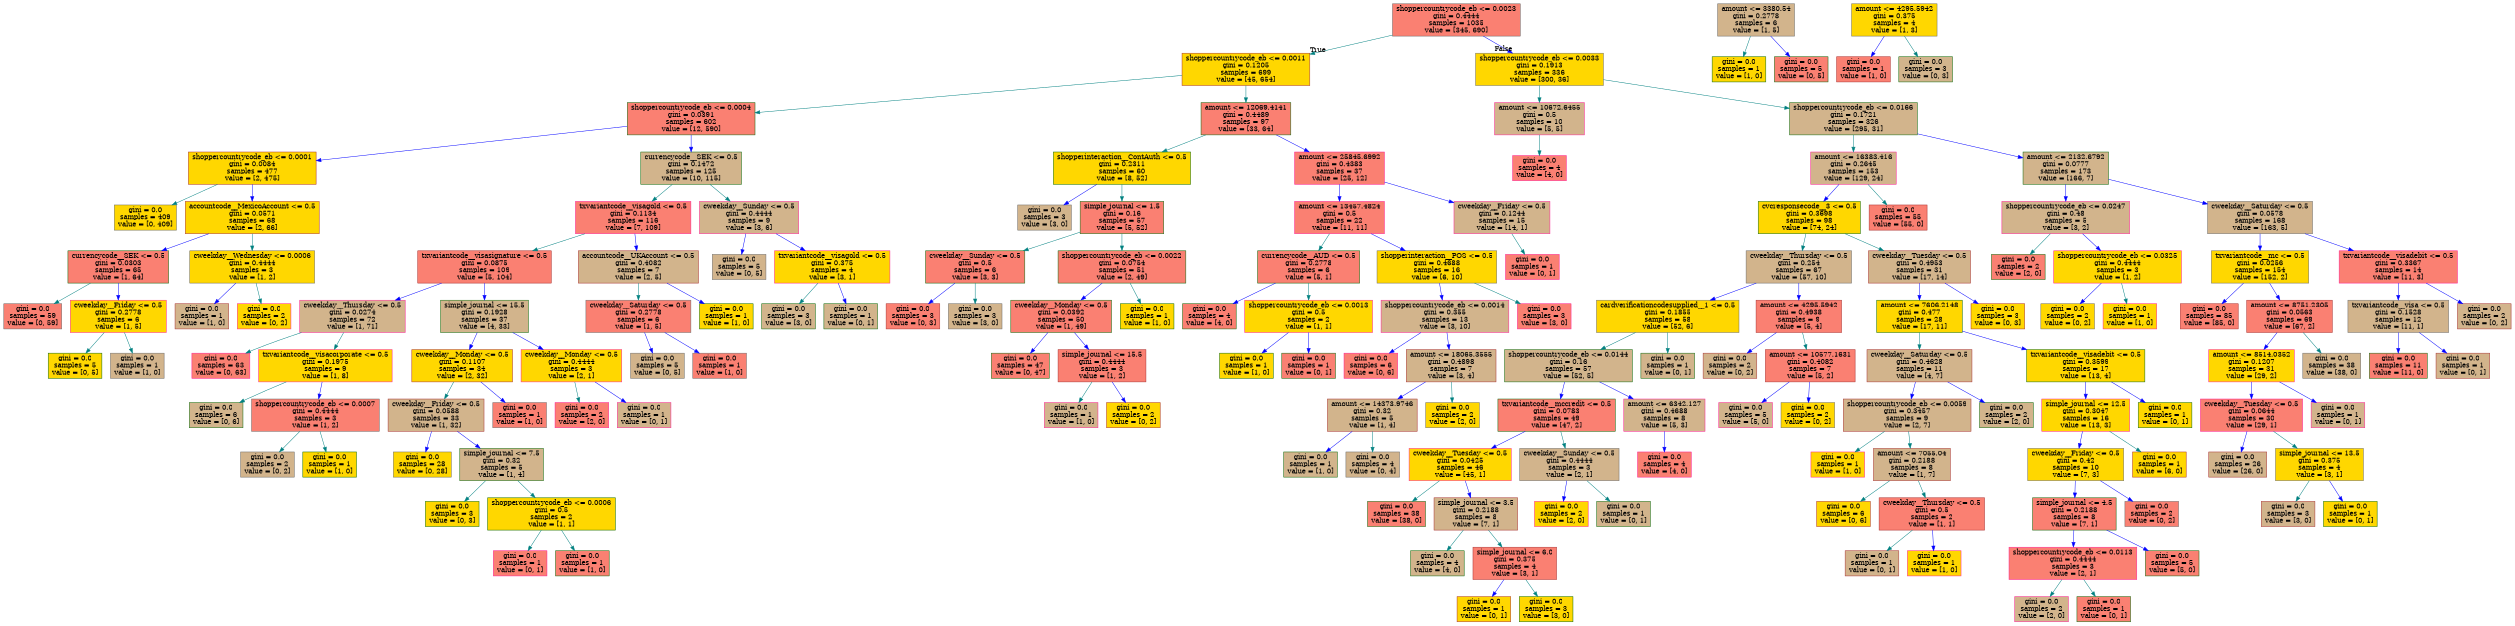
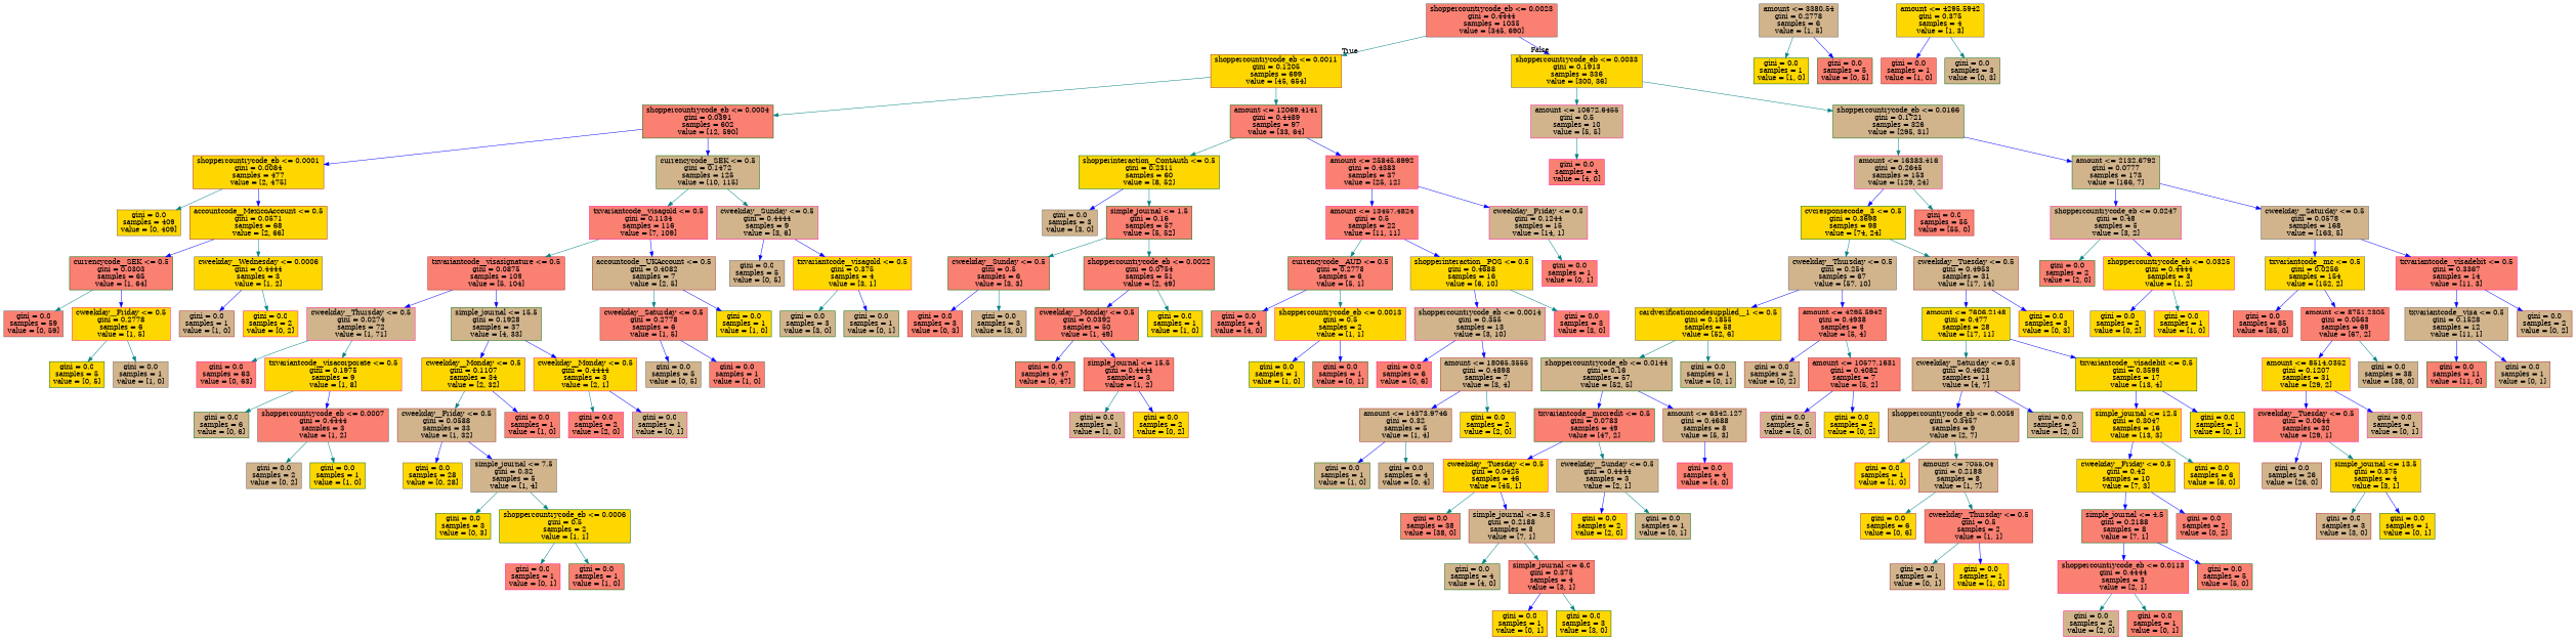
  digraph {
    node [color=darkgreen fillcolor=tan shape=box style=filled]
    edge [color=blue]
    n1 [color=gray40 fillcolor=salmon label="shoppercountrycode_eb <= 0.0023\ngini = 0.4444\nsamples = 1035\nvalue = [345, 690]"]
    n2 [color=brown fillcolor=gold label="shoppercountrycode_eb <= 0.0011\ngini = 0.1205\nsamples = 699\nvalue = [45, 654]"]
    n3 [color=gray40 fillcolor=gold label="shoppercountrycode_eb <= 0.0033\ngini = 0.1913\nsamples = 336\nvalue = [300, 36]"]
    n4 [fillcolor=salmon label="shoppercountrycode_eb <= 0.0004\ngini = 0.0391\nsamples = 602\nvalue = [12, 590]"]
    n5 [fillcolor=salmon label="amount <= 12069.4141\ngini = 0.4489\nsamples = 97\nvalue = [33, 64]"]
    n6 [color=deeppink label="amount <= 10672.6455\ngini = 0.5\nsamples = 10\nvalue = [5, 5]"]
    n7 [label="shoppercountrycode_eb <= 0.0166\ngini = 0.1721\nsamples = 326\nvalue = [295, 31]"]
    n8 [color=brown fillcolor=gold label="shoppercountrycode_eb <= 0.0001\ngini = 0.0084\nsamples = 477\nvalue = [2, 475]"]
    n9 [label="currencycode__SEK <= 0.5\ngini = 0.1472\nsamples = 125\nvalue = [10, 115]"]
    n10 [fillcolor=gold label="shopperinteraction__ContAuth <= 0.5\ngini = 0.2311\nsamples = 60\nvalue = [8, 52]"]
    n11 [color=deeppink fillcolor=salmon label="amount <= 25845.6992\ngini = 0.4383\nsamples = 37\nvalue = [25, 12]"]
    n12 [color=gray40 fillcolor=gold label="gini = 0.0\nsamples = 409\nvalue = [0, 409]"]
    n13 [color=brown fillcolor=gold label="accountcode__MexicoAccount <= 0.5\ngini = 0.0571\nsamples = 68\nvalue = [2, 66]"]
    n14 [color=deeppink fillcolor=salmon label="txvariantcode__visagold <= 0.5\ngini = 0.1134\nsamples = 116\nvalue = [7, 109]"]
    n15 [color=deeppink label="cweekday__Sunday <= 0.5\ngini = 0.4444\nsamples = 9\nvalue = [3, 6]"]
    n16 [fillcolor=salmon label="currencycode__SEK <= 0.5\ngini = 0.0303\nsamples = 65\nvalue = [1, 64]"]
    n17 [color=gray40 fillcolor=gold label="cweekday__Wednesday <= 0.0006\ngini = 0.4444\nsamples = 3\nvalue = [1, 2]"]
    n18 [color=gray40 fillcolor=salmon label="gini = 0.0\nsamples = 59\nvalue = [0, 59]"]
    n19 [color=deeppink fillcolor=gold label="cweekday__Friday <= 0.5\ngini = 0.2778\nsamples = 6\nvalue = [1, 5]"]
    n20 [color=brown label="gini = 0.0\nsamples = 1\nvalue = [1, 0]"]
    n21 [color=deeppink fillcolor=gold label="gini = 0.0\nsamples = 2\nvalue = [0, 2]"]
    n22 [fillcolor=gold label="gini = 0.0\nsamples = 5\nvalue = [0, 5]"]
    n23 [color=gray40 label="gini = 0.0\nsamples = 1\nvalue = [1, 0]"]
    n24 [color=brown fillcolor=salmon label="txvariantcode__visasignature <= 0.5\ngini = 0.0875\nsamples = 109\nvalue = [5, 104]"]
    n25 [color=brown label="accountcode__UKAccount <= 0.5\ngini = 0.4082\nsamples = 7\nvalue = [2, 5]"]
    n26 [color=gray40 label="gini = 0.0\nsamples = 5\nvalue = [0, 5]"]
    n27 [color=deeppink fillcolor=gold label="txvariantcode__visagold <= 0.5\ngini = 0.375\nsamples = 4\nvalue = [3, 1]"]
    n28 [color=deeppink label="cweekday__Thursday <= 0.5\ngini = 0.0274\nsamples = 72\nvalue = [1, 71]"]
    n29 [label="simple_journal <= 15.5\ngini = 0.1928\nsamples = 37\nvalue = [4, 33]"]
    n30 [color=gray40 fillcolor=salmon label="cweekday__Saturday <= 0.5\ngini = 0.2778\nsamples = 6\nvalue = [1, 5]"]
    n31 [fillcolor=gold label="gini = 0.0\nsamples = 1\nvalue = [1, 0]"]
    n32 [color=deeppink fillcolor=salmon label="gini = 0.0\nsamples = 63\nvalue = [0, 63]"]
    n33 [color=deeppink fillcolor=gold label="txvariantcode__visacorporate <= 0.5\ngini = 0.1975\nsamples = 9\nvalue = [1, 8]"]
    n34 [color=brown fillcolor=gold label="cweekday__Monday <= 0.5\ngini = 0.1107\nsamples = 34\nvalue = [2, 32]"]
    n35 [color=deeppink fillcolor=gold label="cweekday__Monday <= 0.5\ngini = 0.4444\nsamples = 3\nvalue = [2, 1]"]
    n36 [label="gini = 0.0\nsamples = 6\nvalue = [0, 6]"]
    n37 [color=gray40 fillcolor=salmon label="shoppercountrycode_eb <= 0.0007\ngini = 0.4444\nsamples = 3\nvalue = [1, 2]"]
    n38 [color=gray40 label="gini = 0.0\nsamples = 2\nvalue = [0, 2]"]
    n39 [fillcolor=gold label="gini = 0.0\nsamples = 1\nvalue = [1, 0]"]
    n40 [color=brown label="cweekday__Friday <= 0.5\ngini = 0.0588\nsamples = 33\nvalue = [1, 32]"]
    n41 [color=gray40 fillcolor=salmon label="gini = 0.0\nsamples = 1\nvalue = [1, 0]"]
    n42 [color=deeppink fillcolor=salmon label="gini = 0.0\nsamples = 2\nvalue = [2, 0]"]
    n43 [color=deeppink label="gini = 0.0\nsamples = 1\nvalue = [0, 1]"]
    n44 [color=gray40 fillcolor=gold label="gini = 0.0\nsamples = 28\nvalue = [0, 28]"]
-   n45 [label="simple_journal <= 7.5\ngini = 0.32\nsamples = 5\nvalue = [1, 4]"]
+   n45 [color=gray40 label="simple_journal <= 7.5\ngini = 0.32\nsamples = 5\nvalue = [1, 4]"]
    n46 [fillcolor=gold label="gini = 0.0\nsamples = 3\nvalue = [0, 3]"]
    n47 [fillcolor=gold label="shoppercountrycode_eb <= 0.0006\ngini = 0.5\nsamples = 2\nvalue = [1, 1]"]
    n48 [color=deeppink fillcolor=salmon label="gini = 0.0\nsamples = 1\nvalue = [0, 1]"]
    n49 [fillcolor=salmon label="gini = 0.0\nsamples = 1\nvalue = [1, 0]"]
    n50 [color=gray40 label="gini = 0.0\nsamples = 5\nvalue = [0, 5]"]
    n51 [color=gray40 fillcolor=salmon label="gini = 0.0\nsamples = 1\nvalue = [1, 0]"]
    n52 [label="gini = 0.0\nsamples = 3\nvalue = [3, 0]"]
    n53 [label="gini = 0.0\nsamples = 1\nvalue = [0, 1]"]
    n54 [color=gray40 label="gini = 0.0\nsamples = 3\nvalue = [3, 0]"]
    n55 [fillcolor=salmon label="simple_journal <= 1.5\ngini = 0.16\nsamples = 57\nvalue = [5, 52]"]
    n56 [color=deeppink fillcolor=salmon label="amount <= 13457.4824\ngini = 0.5\nsamples = 22\nvalue = [11, 11]"]
    n57 [color=deeppink label="cweekday__Friday <= 0.5\ngini = 0.1244\nsamples = 15\nvalue = [14, 1]"]
    n58 [fillcolor=salmon label="cweekday__Sunday <= 0.5\ngini = 0.5\nsamples = 6\nvalue = [3, 3]"]
    n59 [fillcolor=salmon label="shoppercountrycode_eb <= 0.0022\ngini = 0.0754\nsamples = 51\nvalue = [2, 49]"]
    n60 [color=brown fillcolor=salmon label="gini = 0.0\nsamples = 3\nvalue = [0, 3]"]
    n61 [color=gray40 label="gini = 0.0\nsamples = 3\nvalue = [3, 0]"]
    n62 [fillcolor=salmon label="cweekday__Monday <= 0.5\ngini = 0.0392\nsamples = 50\nvalue = [1, 49]"]
    n63 [fillcolor=gold label="gini = 0.0\nsamples = 1\nvalue = [1, 0]"]
    n64 [fillcolor=salmon label="gini = 0.0\nsamples = 47\nvalue = [0, 47]"]
    n65 [color=brown fillcolor=salmon label="simple_journal <= 15.5\ngini = 0.4444\nsamples = 3\nvalue = [1, 2]"]
    n66 [color=deeppink label="gini = 0.0\nsamples = 1\nvalue = [1, 0]"]
    n67 [color=brown fillcolor=gold label="gini = 0.0\nsamples = 2\nvalue = [0, 2]"]
    n68 [fillcolor=salmon label="currencycode__AUD <= 0.5\ngini = 0.2778\nsamples = 6\nvalue = [5, 1]"]
    n69 [color=gray40 fillcolor=gold label="shopperinteraction__POS <= 0.5\ngini = 0.4688\nsamples = 16\nvalue = [6, 10]"]
    n70 [color=deeppink fillcolor=salmon label="gini = 0.0\nsamples = 1\nvalue = [0, 1]"]
    n71 [fillcolor=salmon label="gini = 0.0\nsamples = 4\nvalue = [4, 0]"]
    n72 [color=deeppink fillcolor=gold label="shoppercountrycode_eb <= 0.0013\ngini = 0.5\nsamples = 2\nvalue = [1, 1]"]
    n73 [color=deeppink label="shoppercountrycode_eb <= 0.0014\ngini = 0.355\nsamples = 13\nvalue = [3, 10]"]
    n74 [color=deeppink fillcolor=salmon label="gini = 0.0\nsamples = 3\nvalue = [3, 0]"]
    n75 [fillcolor=gold label="gini = 0.0\nsamples = 1\nvalue = [1, 0]"]
    n76 [fillcolor=salmon label="gini = 0.0\nsamples = 1\nvalue = [0, 1]"]
    n77 [color=deeppink fillcolor=salmon label="gini = 0.0\nsamples = 6\nvalue = [0, 6]"]
    n78 [color=brown label="amount <= 18065.3555\ngini = 0.4898\nsamples = 7\nvalue = [3, 4]"]
    n79 [color=brown label="amount <= 14373.9746\ngini = 0.32\nsamples = 5\nvalue = [1, 4]"]
    n80 [color=gray40 fillcolor=gold label="gini = 0.0\nsamples = 2\nvalue = [2, 0]"]
    n81 [label="gini = 0.0\nsamples = 1\nvalue = [1, 0]"]
    n82 [color=gray40 label="gini = 0.0\nsamples = 4\nvalue = [0, 4]"]
    n83 [color=deeppink fillcolor=salmon label="gini = 0.0\nsamples = 4\nvalue = [4, 0]"]
    n84 [color=deeppink label="amount <= 16383.416\ngini = 0.2645\nsamples = 153\nvalue = [129, 24]"]
    n85 [label="amount <= 2132.6792\ngini = 0.0777\nsamples = 173\nvalue = [166, 7]"]
    n86 [color=gray40 label="amount <= 3380.54\ngini = 0.2778\nsamples = 6\nvalue = [1, 5]"]
    n87 [fillcolor=gold label="gini = 0.0\nsamples = 1\nvalue = [1, 0]"]
    n88 [fillcolor=salmon label="gini = 0.0\nsamples = 5\nvalue = [0, 5]"]
    n89 [fillcolor=gold label="cvcresponsecode__3 <= 0.5\ngini = 0.3698\nsamples = 98\nvalue = [74, 24]"]
    n90 [color=brown fillcolor=salmon label="gini = 0.0\nsamples = 55\nvalue = [55, 0]"]
    n91 [color=deeppink label="shoppercountrycode_eb <= 0.0247\ngini = 0.48\nsamples = 5\nvalue = [3, 2]"]
    n92 [color=gray40 label="cweekday__Saturday <= 0.5\ngini = 0.0578\nsamples = 168\nvalue = [163, 5]"]
    n93 [color=gray40 label="cweekday__Thursday <= 0.5\ngini = 0.254\nsamples = 67\nvalue = [57, 10]"]
    n94 [color=brown label="cweekday__Tuesday <= 0.5\ngini = 0.4953\nsamples = 31\nvalue = [17, 14]"]
    n95 [color=gray40 fillcolor=gold label="cardverificationcodesupplied__1 <= 0.5\ngini = 0.1855\nsamples = 58\nvalue = [52, 6]"]
    n96 [color=brown fillcolor=salmon label="amount <= 4295.5942\ngini = 0.4938\nsamples = 9\nvalue = [5, 4]"]
    n97 [fillcolor=gold label="amount <= 7606.2148\ngini = 0.477\nsamples = 28\nvalue = [17, 11]"]
    n98 [color=brown fillcolor=gold label="gini = 0.0\nsamples = 3\nvalue = [0, 3]"]
    n99 [label="shoppercountrycode_eb <= 0.0144\ngini = 0.16\nsamples = 57\nvalue = [52, 5]"]
    n100 [label="gini = 0.0\nsamples = 1\nvalue = [0, 1]"]
    n101 [color=brown label="gini = 0.0\nsamples = 2\nvalue = [0, 2]"]
    n102 [color=brown fillcolor=salmon label="amount <= 10577.1631\ngini = 0.4082\nsamples = 7\nvalue = [5, 2]"]
    n103 [fillcolor=salmon label="txvariantcode__mccredit <= 0.5\ngini = 0.0783\nsamples = 49\nvalue = [47, 2]"]
-   n104 [color=deeppink label="amount <= 6342.127\ngini = 0.4688\nsamples = 8\nvalue = [5, 3]"]
+   n104 [color=brown label="amount <= 6342.127\ngini = 0.4688\nsamples = 8\nvalue = [5, 3]"]
    n105 [color=deeppink fillcolor=gold label="cweekday__Tuesday <= 0.5\ngini = 0.0425\nsamples = 46\nvalue = [45, 1]"]
    n106 [color=gray40 label="cweekday__Sunday <= 0.5\ngini = 0.4444\nsamples = 3\nvalue = [2, 1]"]
    n107 [color=deeppink fillcolor=salmon label="gini = 0.0\nsamples = 4\nvalue = [4, 0]"]
    n108 [fillcolor=salmon label="gini = 0.0\nsamples = 38\nvalue = [38, 0]"]
    n109 [color=brown label="simple_journal <= 3.5\ngini = 0.2188\nsamples = 8\nvalue = [7, 1]"]
    n110 [color=deeppink fillcolor=gold label="gini = 0.0\nsamples = 2\nvalue = [2, 0]"]
    n111 [label="gini = 0.0\nsamples = 1\nvalue = [0, 1]"]
    n112 [label="gini = 0.0\nsamples = 4\nvalue = [4, 0]"]
    n113 [color=brown fillcolor=salmon label="simple_journal <= 6.0\ngini = 0.375\nsamples = 4\nvalue = [3, 1]"]
    n114 [color=brown fillcolor=gold label="gini = 0.0\nsamples = 1\nvalue = [0, 1]"]
    n115 [fillcolor=gold label="gini = 0.0\nsamples = 3\nvalue = [3, 0]"]
    n116 [color=gray40 fillcolor=gold label="amount <= 4295.5942\ngini = 0.375\nsamples = 4\nvalue = [1, 3]"]
    n117 [color=brown fillcolor=salmon label="gini = 0.0\nsamples = 1\nvalue = [1, 0]"]
    n118 [label="gini = 0.0\nsamples = 3\nvalue = [0, 3]"]
    n119 [color=deeppink label="gini = 0.0\nsamples = 5\nvalue = [5, 0]"]
    n120 [color=gray40 fillcolor=gold label="gini = 0.0\nsamples = 2\nvalue = [0, 2]"]
    n121 [color=brown label="cweekday__Saturday <= 0.5\ngini = 0.4628\nsamples = 11\nvalue = [4, 7]"]
    n122 [fillcolor=gold label="txvariantcode__visadebit <= 0.5\ngini = 0.3599\nsamples = 17\nvalue = [13, 4]"]
    n123 [color=brown label="shoppercountrycode_eb <= 0.0059\ngini = 0.3457\nsamples = 9\nvalue = [2, 7]"]
    n124 [label="gini = 0.0\nsamples = 2\nvalue = [2, 0]"]
    n125 [color=deeppink fillcolor=gold label="simple_journal <= 12.5\ngini = 0.3047\nsamples = 16\nvalue = [13, 3]"]
    n126 [fillcolor=gold label="gini = 0.0\nsamples = 1\nvalue = [0, 1]"]
    n127 [color=deeppink fillcolor=gold label="gini = 0.0\nsamples = 1\nvalue = [1, 0]"]
    n128 [color=brown label="amount <= 7055.04\ngini = 0.2188\nsamples = 8\nvalue = [1, 7]"]
    n129 [color=brown fillcolor=gold label="gini = 0.0\nsamples = 6\nvalue = [0, 6]"]
    n130 [color=brown fillcolor=salmon label="cweekday__Thursday <= 0.5\ngini = 0.5\nsamples = 2\nvalue = [1, 1]"]
    n131 [color=brown label="gini = 0.0\nsamples = 1\nvalue = [0, 1]"]
    n132 [color=deeppink fillcolor=gold label="gini = 0.0\nsamples = 1\nvalue = [1, 0]"]
    n133 [color=gray40 fillcolor=gold label="cweekday__Friday <= 0.5\ngini = 0.42\nsamples = 10\nvalue = [7, 3]"]
-   n134 [color=brown fillcolor=gold label="gini = 0.0\nsamples = 1\nvalue = [6, 0]"]
+   n134 [color=brown fillcolor=gold label="gini = 0.0\nsamples = 6\nvalue = [6, 0]"]
    n135 [fillcolor=salmon label="simple_journal <= 4.5\ngini = 0.2188\nsamples = 8\nvalue = [7, 1]"]
    n136 [color=gray40 fillcolor=salmon label="gini = 0.0\nsamples = 2\nvalue = [0, 2]"]
    n137 [color=deeppink fillcolor=salmon label="shoppercountrycode_eb <= 0.0113\ngini = 0.4444\nsamples = 3\nvalue = [2, 1]"]
    n138 [fillcolor=salmon label="gini = 0.0\nsamples = 5\nvalue = [5, 0]"]
    n139 [color=deeppink label="gini = 0.0\nsamples = 2\nvalue = [2, 0]"]
    n140 [fillcolor=salmon label="gini = 0.0\nsamples = 1\nvalue = [0, 1]"]
    n141 [fillcolor=salmon label="gini = 0.0\nsamples = 2\nvalue = [2, 0]"]
    n142 [color=deeppink fillcolor=gold label="shoppercountrycode_eb <= 0.0325\ngini = 0.4444\nsamples = 3\nvalue = [1, 2]"]
    n143 [color=gray40 fillcolor=gold label="txvariantcode__mc <= 0.5\ngini = 0.0256\nsamples = 154\nvalue = [152, 2]"]
    n144 [color=deeppink fillcolor=salmon label="txvariantcode__visadebit <= 0.5\ngini = 0.3367\nsamples = 14\nvalue = [11, 3]"]
    n145 [color=gray40 fillcolor=gold label="gini = 0.0\nsamples = 2\nvalue = [0, 2]"]
    n146 [color=deeppink fillcolor=gold label="gini = 0.0\nsamples = 1\nvalue = [1, 0]"]
    n147 [color=brown fillcolor=salmon label="gini = 0.0\nsamples = 85\nvalue = [85, 0]"]
    n148 [color=brown fillcolor=salmon label="amount <= 8751.2305\ngini = 0.0563\nsamples = 69\nvalue = [67, 2]"]
    n149 [color=gray40 label="txvariantcode__visa <= 0.5\ngini = 0.1528\nsamples = 12\nvalue = [11, 1]"]
    n150 [color=brown label="gini = 0.0\nsamples = 2\nvalue = [0, 2]"]
    n151 [color=deeppink fillcolor=gold label="amount <= 8514.0352\ngini = 0.1207\nsamples = 31\nvalue = [29, 2]"]
    n152 [color=gray40 label="gini = 0.0\nsamples = 38\nvalue = [38, 0]"]
    n153 [color=deeppink fillcolor=salmon label="cweekday__Tuesday <= 0.5\ngini = 0.0644\nsamples = 30\nvalue = [29, 1]"]
    n154 [color=deeppink label="gini = 0.0\nsamples = 1\nvalue = [0, 1]"]
    n155 [color=brown label="gini = 0.0\nsamples = 26\nvalue = [26, 0]"]
    n156 [color=gray40 fillcolor=gold label="simple_journal <= 13.5\ngini = 0.375\nsamples = 4\nvalue = [3, 1]"]
    n157 [color=brown label="gini = 0.0\nsamples = 3\nvalue = [3, 0]"]
    n158 [fillcolor=gold label="gini = 0.0\nsamples = 1\nvalue = [0, 1]"]
    n159 [fillcolor=salmon label="gini = 0.0\nsamples = 11\nvalue = [11, 0]"]
    n160 [color=brown label="gini = 0.0\nsamples = 1\nvalue = [0, 1]"]
    n1 -> n2 [color=teal headlabel=True labelangle=45 labeldistance=2.5]
    n1 -> n3 [headlabel=False labelangle=-45 labeldistance=2.5]
    n2 -> n4 [color=teal]
    n2 -> n5 [color=teal]
    n3 -> n6 [color=teal]
    n3 -> n7 [color=teal]
    n4 -> n8
    n4 -> n9
    n5 -> n10 [color=teal]
    n5 -> n11
    n6 -> n83 [color=teal]
    n7 -> n84 [color=teal]
    n7 -> n85
    n8 -> n12 [color=teal]
    n8 -> n13
    n9 -> n14 [color=teal]
    n9 -> n15 [color=teal]
    n10 -> n54
    n10 -> n55 [color=teal]
    n11 -> n56
    n11 -> n57
    n13 -> n16
    n13 -> n17 [color=teal]
    n14 -> n24 [color=teal]
    n14 -> n25
    n15 -> n26
    n15 -> n27
    n16 -> n18 [color=teal]
    n16 -> n19
    n17 -> n20
    n17 -> n21 [color=teal]
    n19 -> n22 [color=teal]
    n19 -> n23 [color=teal]
    n24 -> n28
    n24 -> n29
    n25 -> n30 [color=teal]
    n25 -> n31
    n27 -> n52 [color=teal]
    n27 -> n53
    n28 -> n32 [color=teal]
    n28 -> n33 [color=teal]
    n29 -> n34
    n29 -> n35
    n30 -> n50
    n30 -> n51
    n33 -> n36 [color=teal]
    n33 -> n37
    n34 -> n40 [color=teal]
    n34 -> n41
    n35 -> n42 [color=teal]
    n35 -> n43
    n37 -> n38 [color=teal]
    n37 -> n39 [color=teal]
    n40 -> n44
    n40 -> n45
    n45 -> n46 [color=teal]
    n45 -> n47 [color=teal]
    n47 -> n48 [color=teal]
    n47 -> n49 [color=teal]
    n55 -> n58 [color=teal]
    n55 -> n59 [color=teal]
    n56 -> n68 [color=teal]
    n56 -> n69
    n57 -> n70 [color=teal]
    n58 -> n60
    n58 -> n61 [color=teal]
    n59 -> n62
    n59 -> n63 [color=teal]
    n62 -> n64
    n62 -> n65
    n65 -> n66 [color=teal]
    n65 -> n67
    n68 -> n71
    n68 -> n72 [color=teal]
    n69 -> n73
    n69 -> n74 [color=teal]
    n72 -> n75
    n72 -> n76
    n73 -> n77
    n73 -> n78
    n78 -> n79
    n78 -> n80 [color=teal]
    n79 -> n81
    n79 -> n82 [color=teal]
    n84 -> n89
    n84 -> n90 [color=teal]
    n85 -> n91
    n85 -> n92
    n86 -> n87 [color=teal]
    n86 -> n88
    n89 -> n93 [color=teal]
    n89 -> n94 [color=teal]
    n91 -> n141 [color=teal]
    n91 -> n142
    n92 -> n143
    n92 -> n144
    n93 -> n95
    n93 -> n96
    n94 -> n97
    n94 -> n98
    n95 -> n99 [color=teal]
    n95 -> n100 [color=teal]
    n96 -> n101
    n96 -> n102 [color=teal]
    n97 -> n121 [color=teal]
    n97 -> n122
    n99 -> n103
    n99 -> n104
    n102 -> n119
    n102 -> n120
    n103 -> n105
    n103 -> n106 [color=teal]
    n104 -> n107
    n105 -> n108 [color=teal]
    n105 -> n109
    n106 -> n110
    n106 -> n111 [color=teal]
    n109 -> n112 [color=teal]
    n109 -> n113 [color=teal]
    n113 -> n114
    n113 -> n115 [color=teal]
    n116 -> n117
    n116 -> n118 [color=teal]
    n121 -> n123
    n121 -> n124
    n122 -> n125
    n122 -> n126
    n123 -> n127 [color=teal]
    n123 -> n128 [color=teal]
    n125 -> n133
    n125 -> n134 [color=teal]
    n128 -> n129 [color=teal]
    n128 -> n130 [color=teal]
    n130 -> n131 [color=teal]
    n130 -> n132
    n133 -> n135
    n133 -> n136
    n135 -> n137
    n135 -> n138
    n137 -> n139 [color=teal]
    n137 -> n140 [color=teal]
    n142 -> n145
    n142 -> n146 [color=teal]
    n143 -> n147
    n143 -> n148
    n144 -> n149
    n144 -> n150
    n148 -> n151
    n148 -> n152 [color=teal]
    n149 -> n159
    n149 -> n160
    n151 -> n153
    n151 -> n154
    n153 -> n155
    n153 -> n156 [color=teal]
    n156 -> n157 [color=teal]
    n156 -> n158
  }
